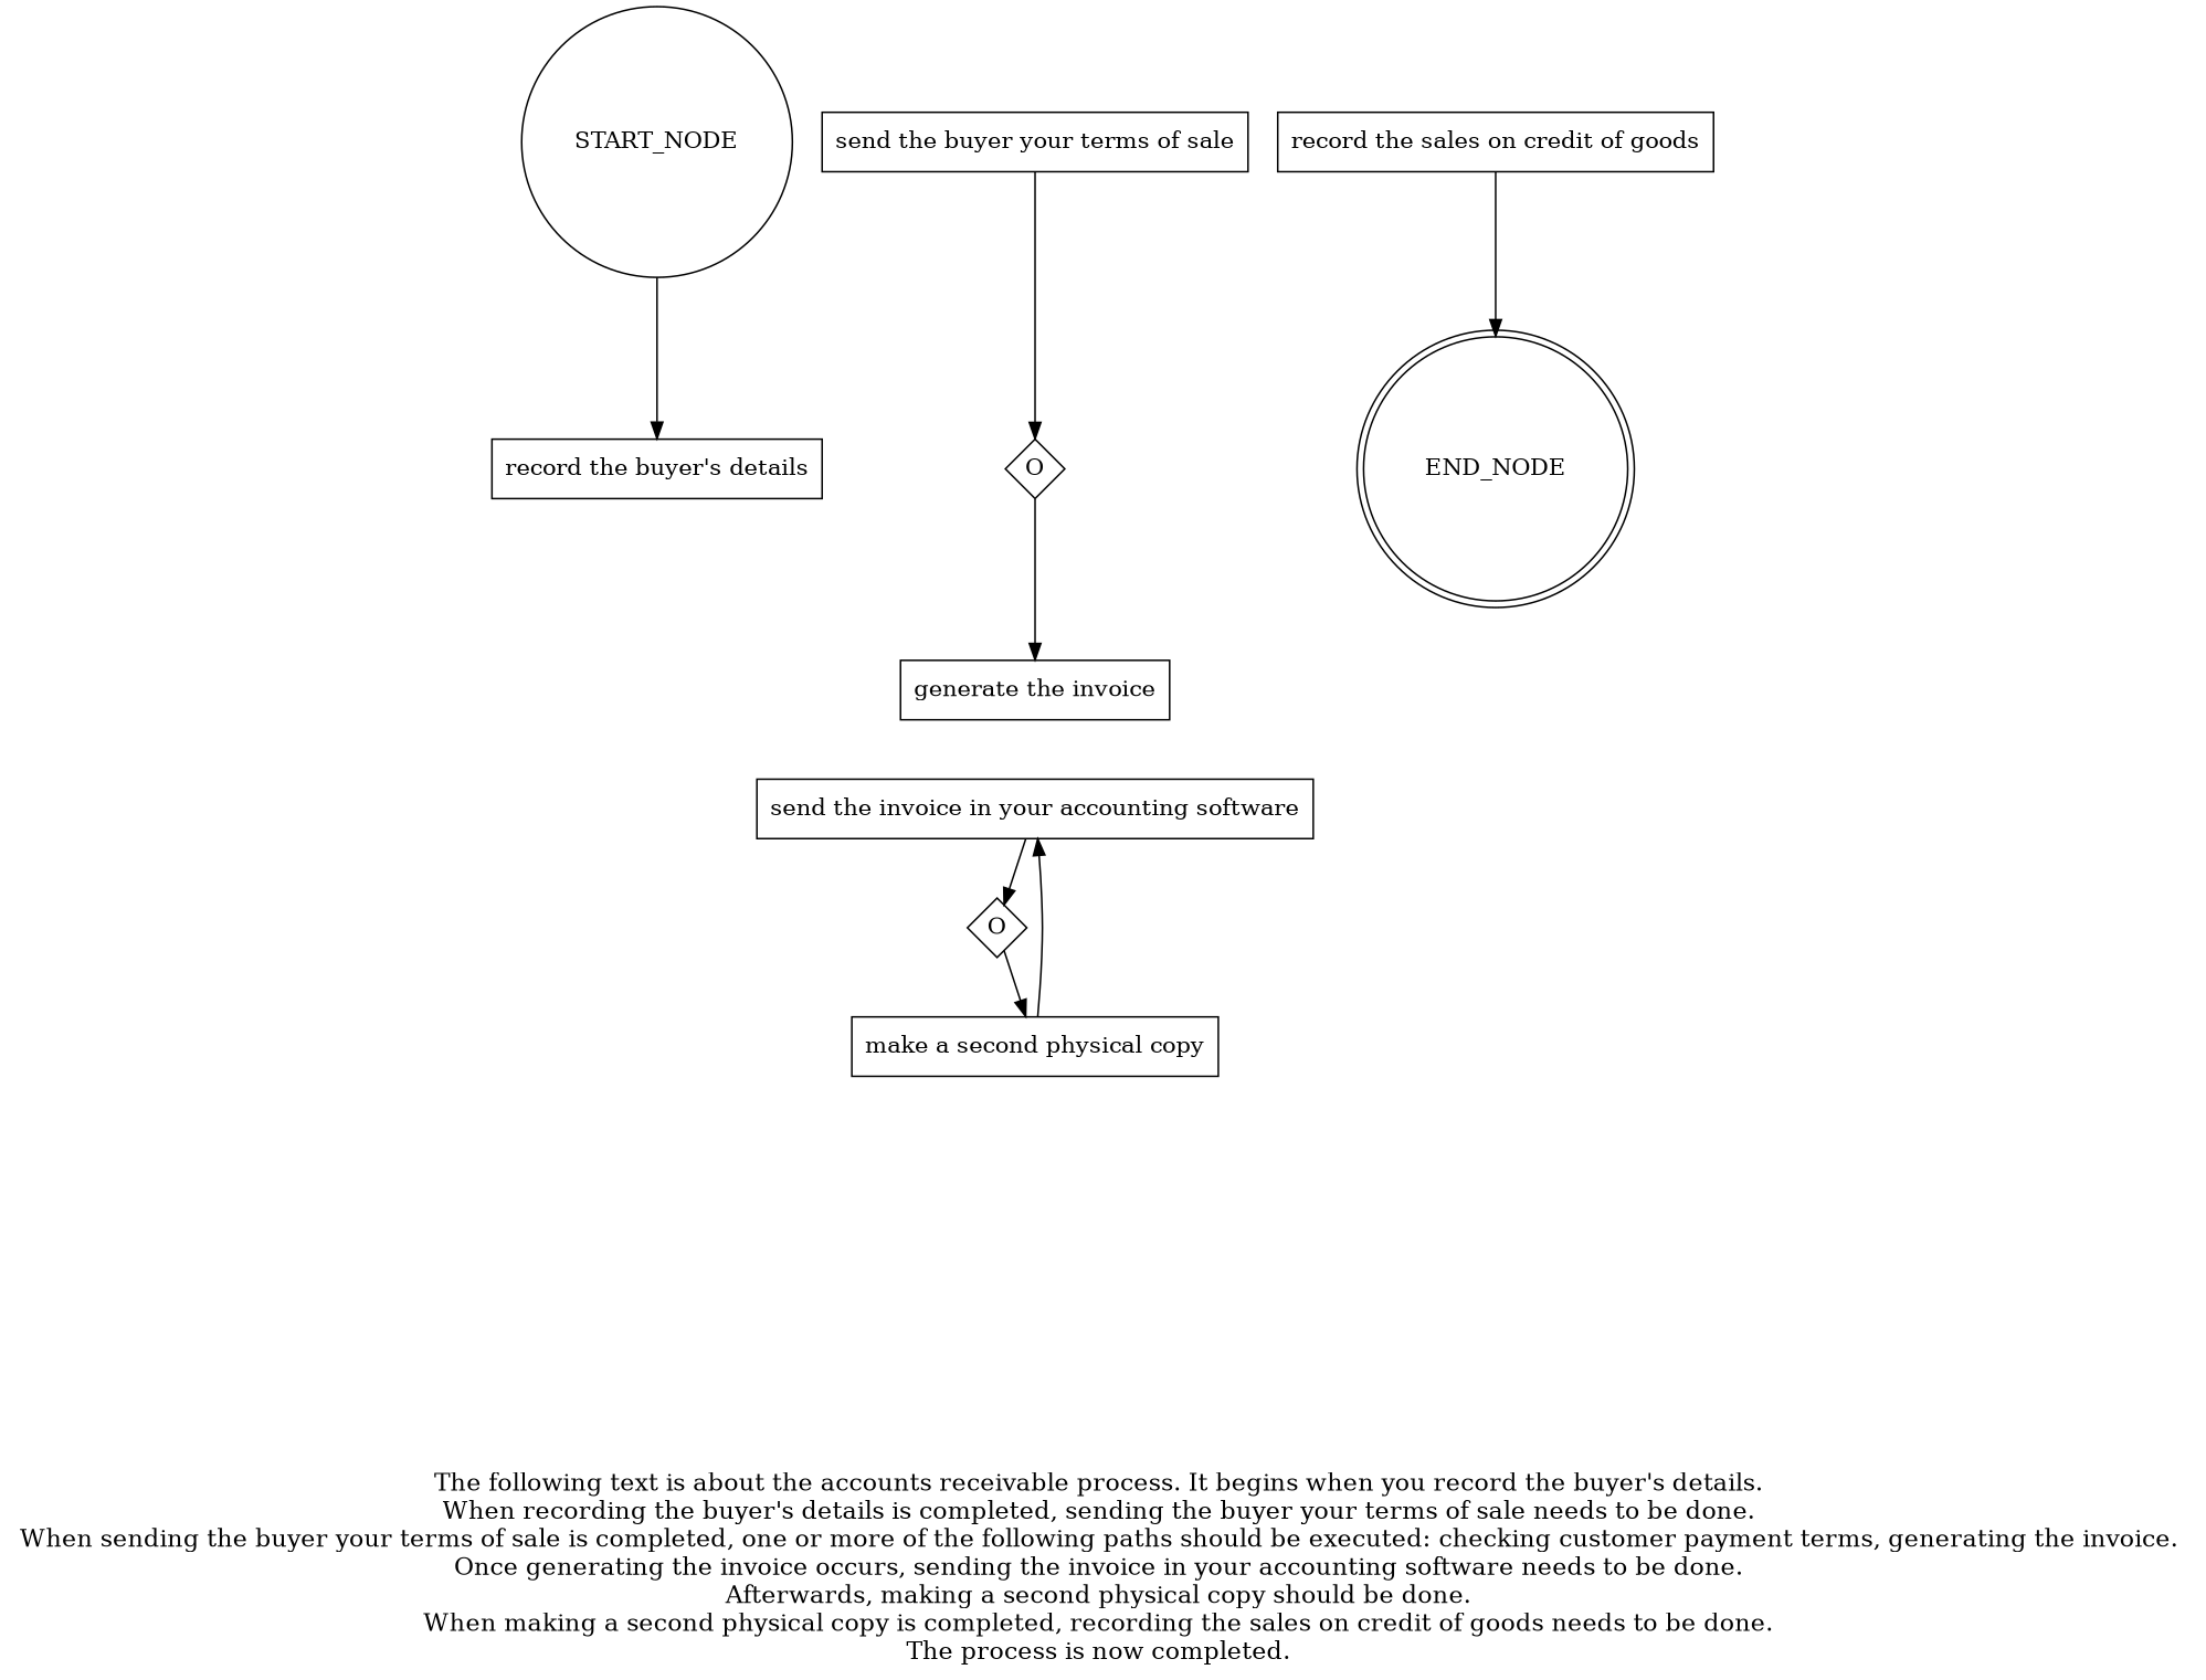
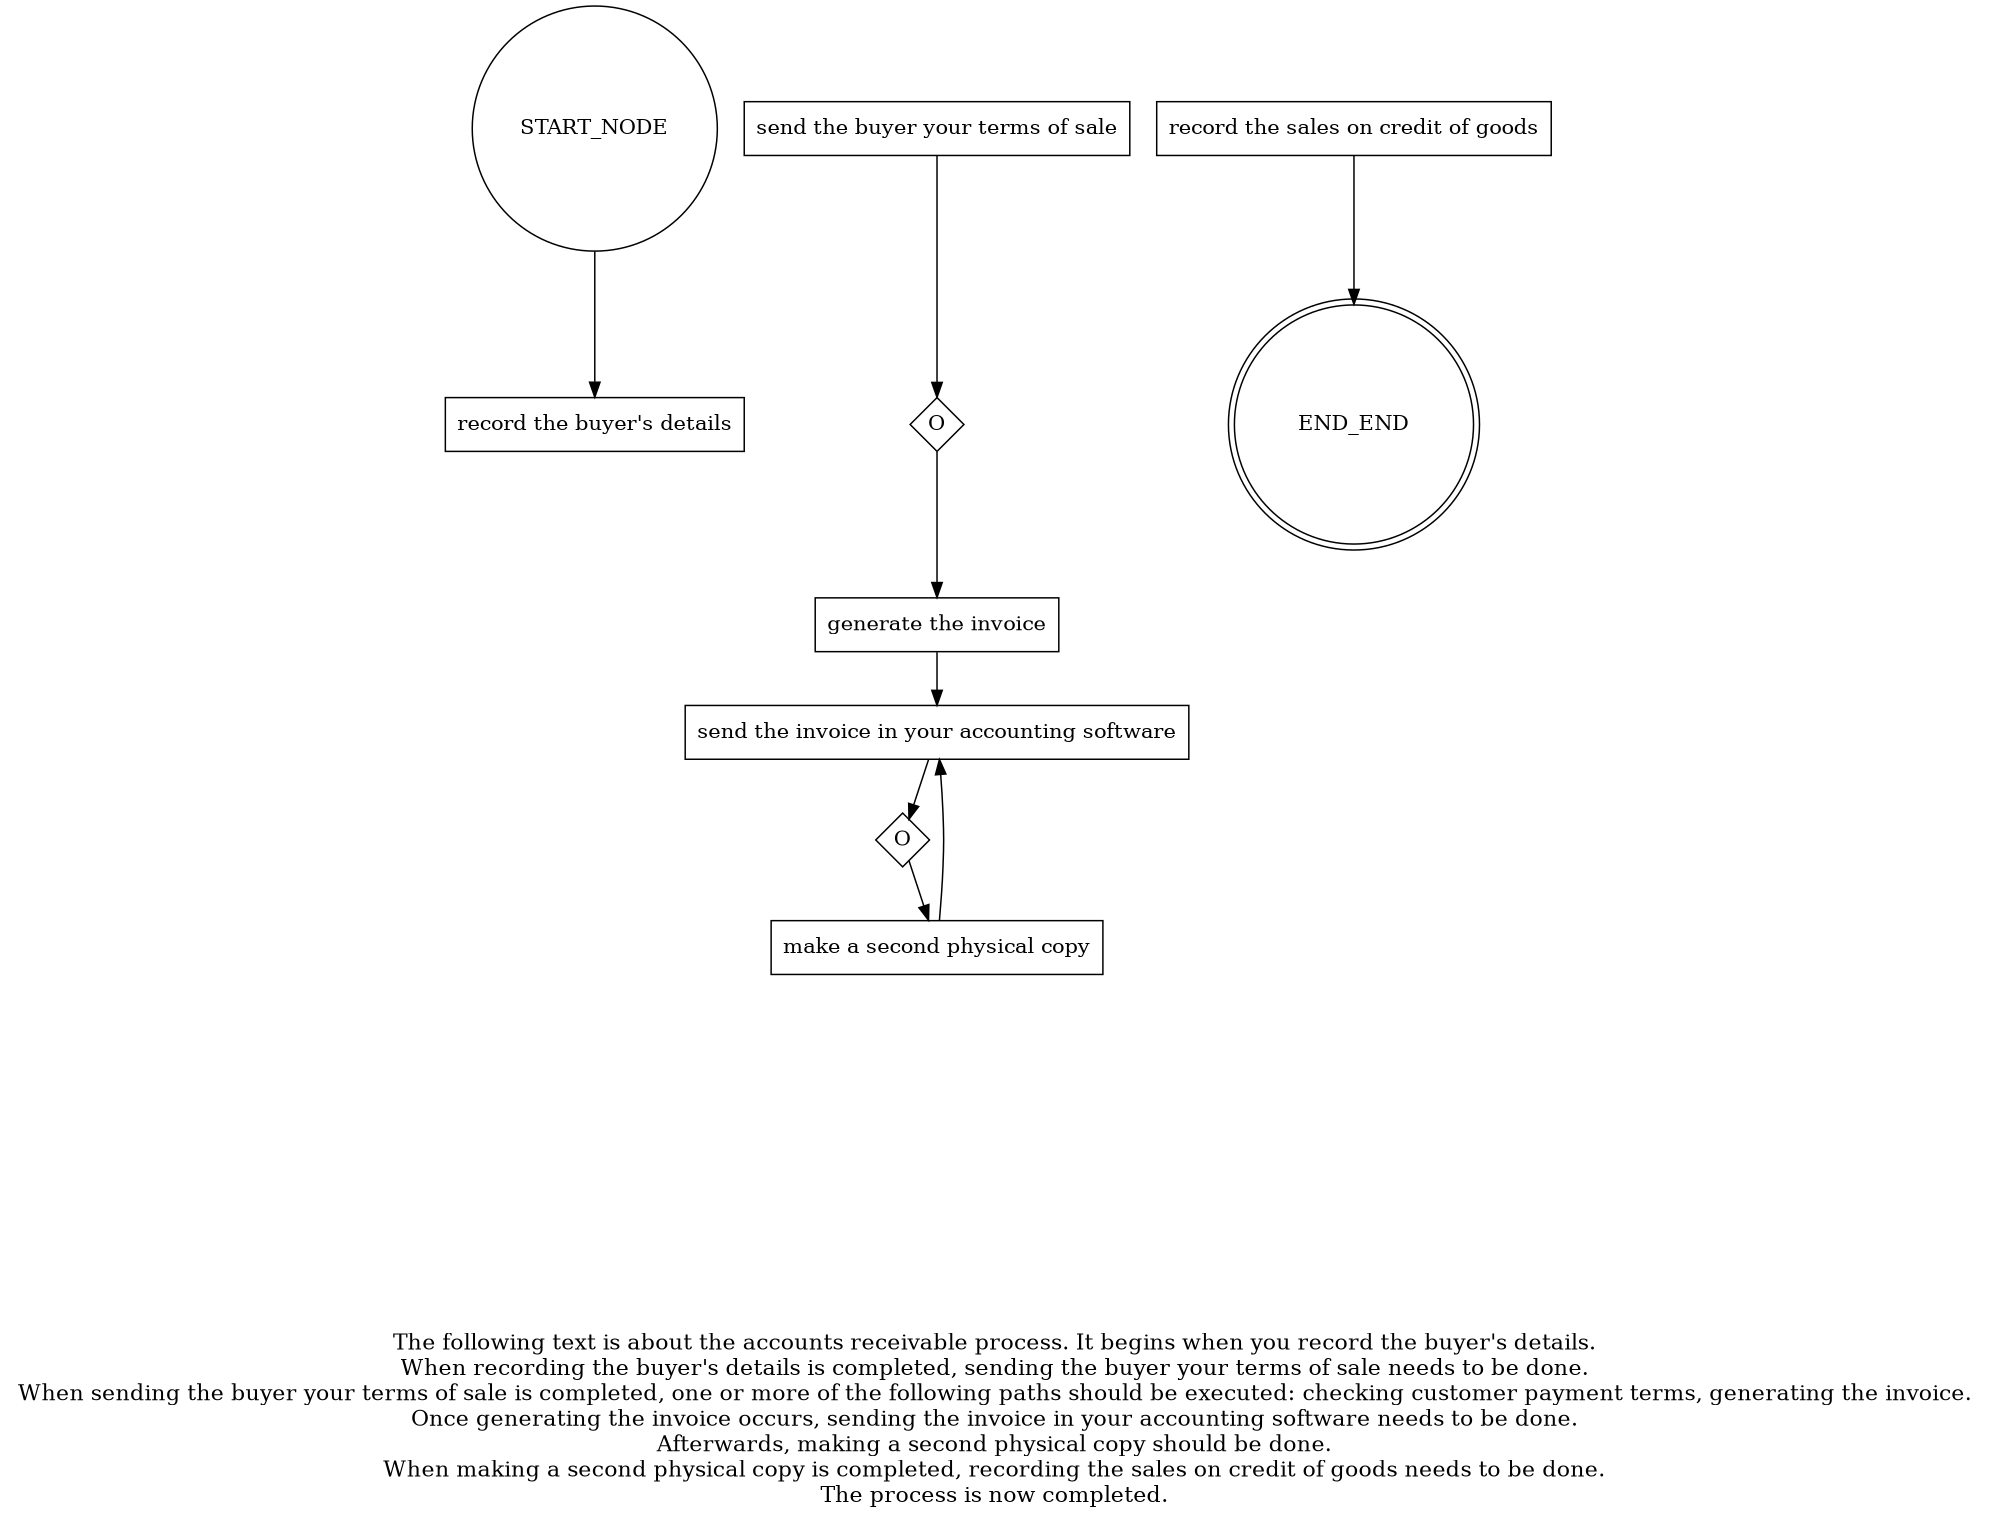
  digraph {
    fontsize=15
    label="\n\n\nThe following text is about the accounts receivable process. It begins when you record the buyer's details. \nWhen recording the buyer's details is completed, sending the buyer your terms of sale needs to be done. \nWhen sending the buyer your terms of sale is completed, one or more of the following paths should be executed: checking customer payment terms, generating the invoice. \nOnce generating the invoice occurs, sending the invoice in your accounting software needs to be done. \nAfterwards, making a second physical copy should be done. \nWhen making a second physical copy is completed, recording the sales on credit of goods needs to be done. \nThe process is now completed. \n"
    rankdir=TB
    node [shape=box]
    "record the buyer's details"
    "send the buyer your terms of sale"
    n3 [fixedsize=true label=O shape=diamond width=0.5]
    "generate the invoice"
    n5 [fixedsize=true label=O shape=diamond width=0.5]
    "send the invoice in your accounting software"
    "make a second physical copy"
    "record the sales on credit of goods"
-   END_NODE [shape=doublecircle width=0.2]
+   END_NODE [shape=doublecircle width=0.2 label=END_END]
    START_NODE [shape=circle width=0.3]
    subgraph sub_1 {
      "record the buyer's details"
      "send the buyer your terms of sale"
      n3
      "generate the invoice"
      n5
      "send the invoice in your accounting software"
      "make a second physical copy"
      "record the sales on credit of goods"
    }
    "send the buyer your terms of sale" -> n3
    n3 -> "generate the invoice"
+   "generate the invoice" -> "send the invoice in your accounting software"
    n5 -> "make a second physical copy"
    "send the invoice in your accounting software" -> n5
    "make a second physical copy" -> "send the invoice in your accounting software"
    "record the sales on credit of goods" -> END_NODE
    START_NODE -> "record the buyer's details"
  }
